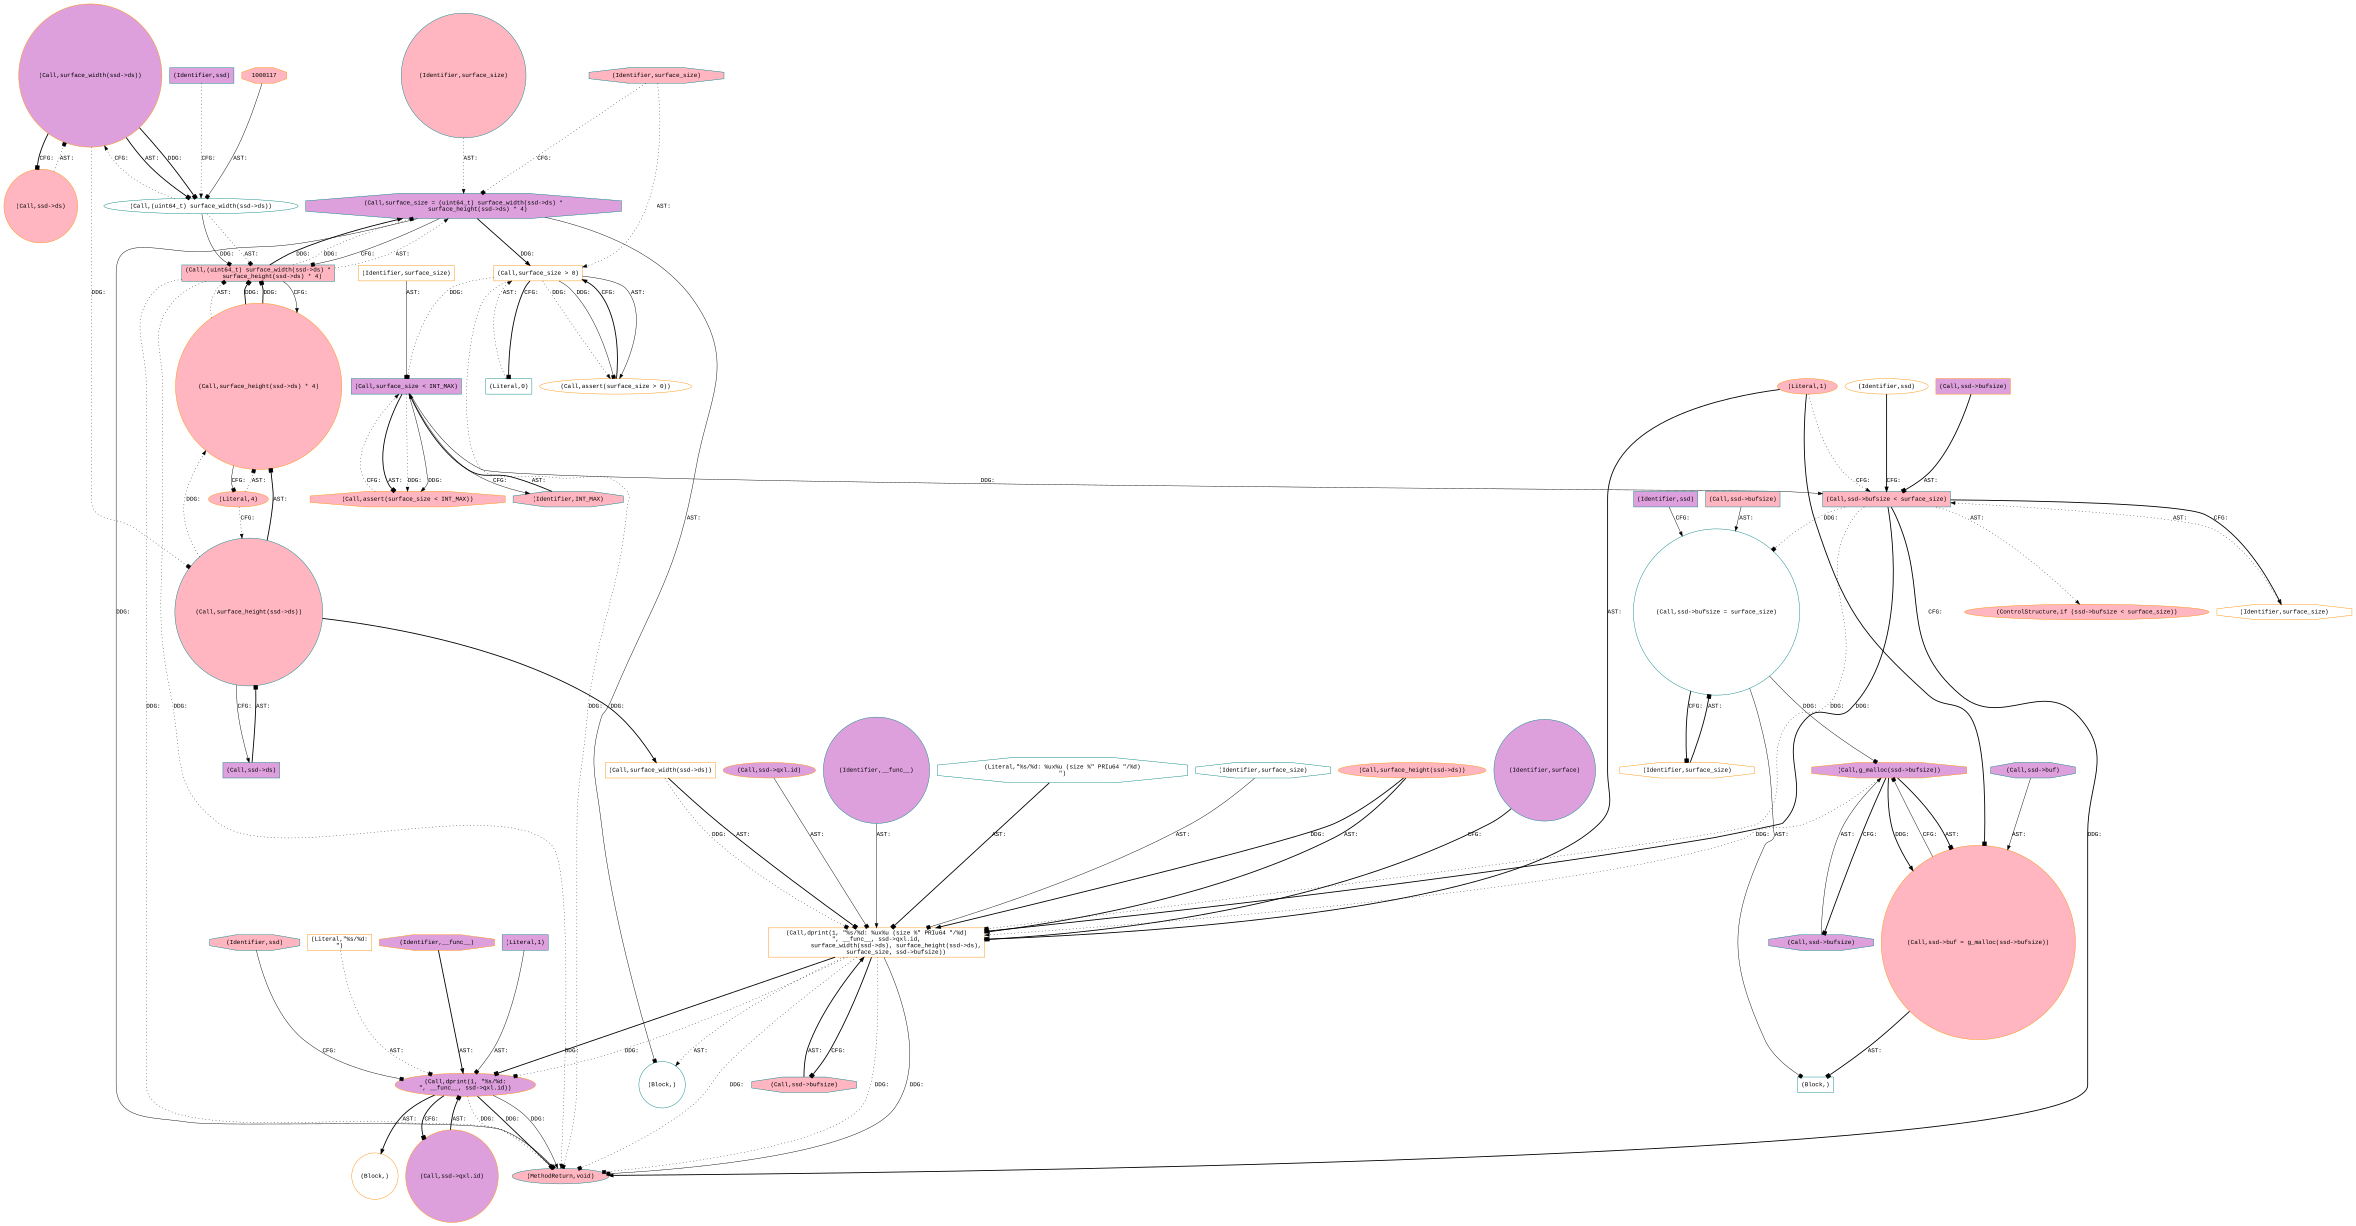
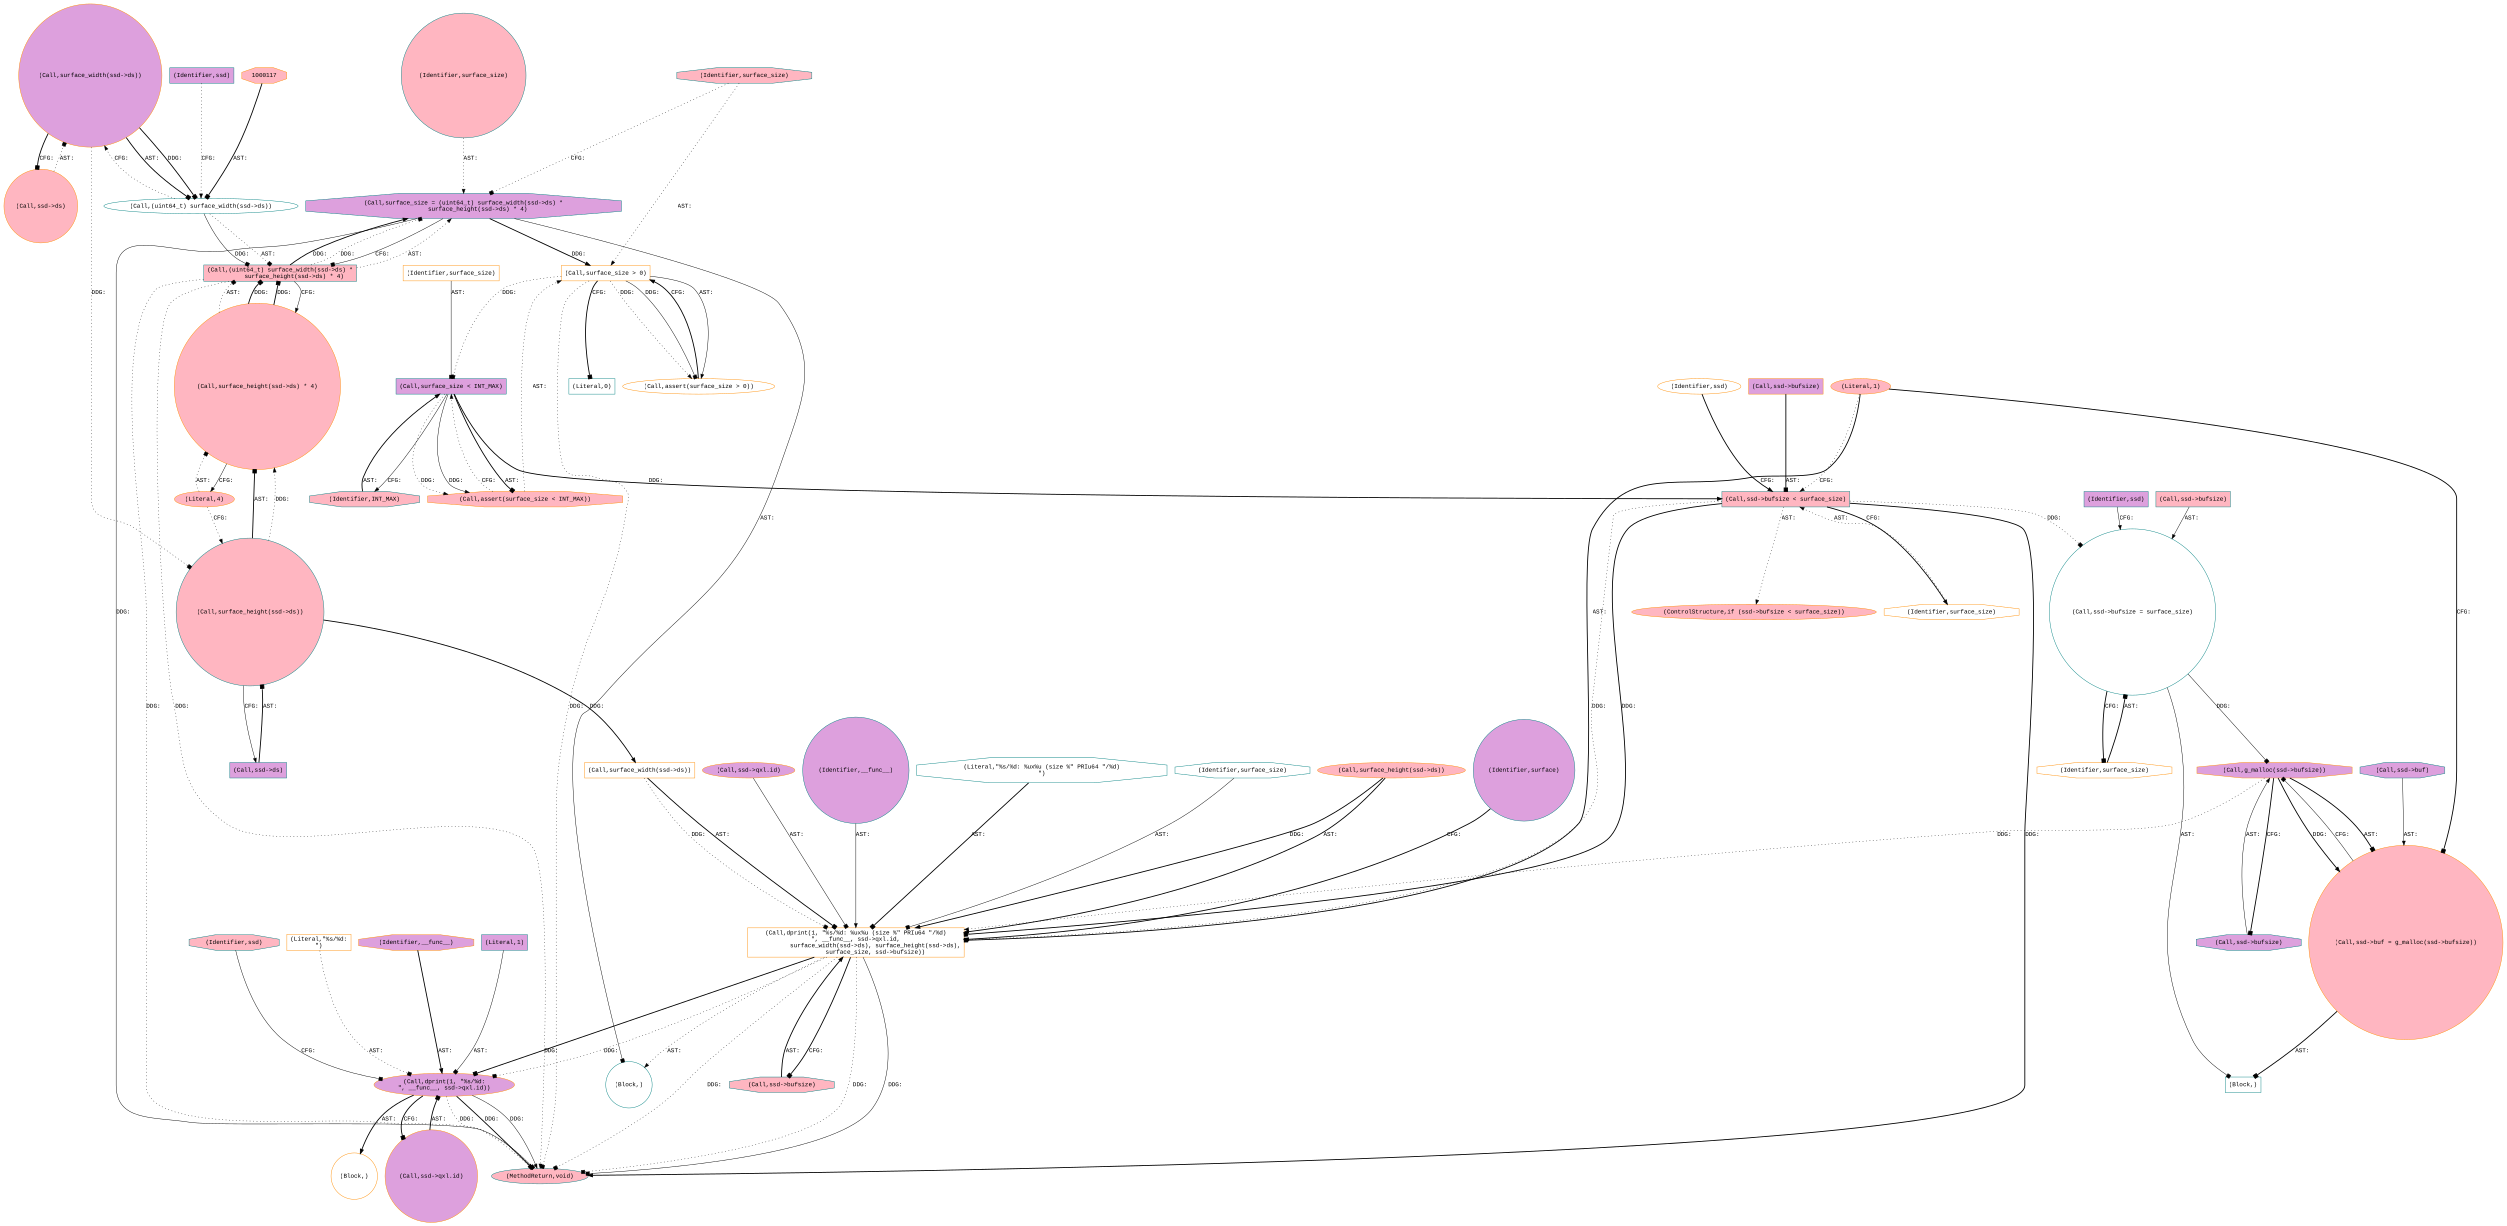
  digraph {
    fontname="Liberation Mono"
    node [color=teal fillcolor=lightpink fontname="Liberation Mono" shape=box style=filled]
    edge [arrowhead=box fontname="Liberation Mono" style=bold]
    n1 [color=darkorange fillcolor=plum label="(Call,g_malloc(ssd->bufsize))" shape=octagon]
    n2 [color=darkorange label="(Call,ssd->buf = g_malloc(ssd->bufsize))" shape=circle]
    n3 [color=darkorange fillcolor=white label="(Call,dprint(1, \"%s/%d: %ux%u (size %\" PRIu64 \"/%d)\n\", __func__, ssd->qxl.id,\n           surface_width(ssd->ds), surface_height(ssd->ds),\n           surface_size, ssd->bufsize))"]
    n4 [fillcolor=plum label="(Call,ssd->bufsize)" shape=octagon]
    n5 [fillcolor=white label="(Block,)"]
    n6 [label="(MethodReturn,void)" shape=ellipse]
    n7 [fillcolor=white label="(Block,)" shape=circle]
    n8 [color=darkorange fillcolor=plum label="(Call,dprint(1, \"%s/%d:\n\", __func__, ssd->qxl.id))" shape=ellipse]
    n9 [label="(Call,ssd->bufsize)" shape=octagon]
    n10 [fillcolor=white label="(Call,ssd->bufsize = surface_size)" shape=circle]
    n11 [color=darkorange fillcolor=white label="(Identifier,surface_size)" shape=octagon]
    n12 [label="(Call,ssd->bufsize < surface_size)"]
    n13 [color=darkorange label="(ControlStructure,if (ssd->bufsize < surface_size))" shape=ellipse]
    n14 [color=darkorange fillcolor=white label="(Identifier,surface_size)" shape=octagon]
    n15 [fillcolor=plum label="(Call,surface_size < INT_MAX)"]
    n16 [color=darkorange label="(Call,assert(surface_size < INT_MAX))" shape=octagon]
    n17 [label="(Identifier,INT_MAX)" shape=octagon]
    n18 [color=darkorange fillcolor=white label="(Call,surface_size > 0)"]
    n19 [fillcolor=white label="(Literal,0)"]
    n20 [color=darkorange fillcolor=white label="(Call,assert(surface_size > 0))" shape=ellipse]
    n21 [fillcolor=plum label="(Call,surface_size = (uint64_t) surface_width(ssd->ds) *\n        surface_height(ssd->ds) * 4)" shape=octagon]
    n22 [label="(Call,(uint64_t) surface_width(ssd->ds) *\n        surface_height(ssd->ds) * 4)"]
    n23 [color=darkorange label="(Call,surface_height(ssd->ds) * 4)" shape=circle]
    n24 [color=darkorange label="(Literal,4)" shape=ellipse]
    n25 [fillcolor=white label="(Call,(uint64_t) surface_width(ssd->ds))" shape=ellipse]
    n26 [color=darkorange fillcolor=plum label="(Call,surface_width(ssd->ds))" shape=circle]
    n27 [label="(Call,surface_height(ssd->ds))" shape=circle]
    n28 [color=darkorange label="(Call,ssd->ds)" shape=circle]
    n29 [fillcolor=plum label="(Call,ssd->ds)"]
    n30 [color=darkorange fillcolor=white label="(Call,surface_width(ssd->ds))"]
    n31 [color=darkorange fillcolor=plum label="(Call,ssd->qxl.id)" shape=circle]
    n32 [color=darkorange fillcolor=white label="(Block,)" shape=circle]
    n33 [label="(Identifier,surface_size)" shape=octagon]
    n34 [color=darkorange fillcolor=white label="(Identifier,ssd)" shape=ellipse]
    n35 [fillcolor=plum label="(Identifier,surface)" shape=circle]
    n36 [color=darkorange label="(Literal,1)" shape=ellipse]
    n37 [fillcolor=plum label="(Identifier,ssd)"]
    n38 [color=darkorange fillcolor=plum label="(Call,ssd->qxl.id)" shape=ellipse]
    n39 [color=darkorange fillcolor=white label="(Literal,\"%s/%d:\n\")"]
    n40 [fillcolor=plum label="(Identifier,__func__)" shape=circle]
    n41 [label="(Call,ssd->bufsize)"]
    n42 [fillcolor=white label="(Literal,\"%s/%d: %ux%u (size %\" PRIu64 \"/%d)\n\")" shape=octagon]
    n43 [label="(Identifier,surface_size)" shape=circle]
    n44 [fillcolor=white label="(Identifier,surface_size)" shape=octagon]
    n45 [color=darkorange fillcolor=white label="(Identifier,surface_size)"]
    n46 [fillcolor=plum label="(Identifier,ssd)"]
    n47 [color=darkorange fillcolor=plum label="(Identifier,__func__)" shape=octagon]
    n48 [color=darkorange fillcolor=plum label="(Call,ssd->bufsize)"]
    n49 [fillcolor=plum label="(Literal,1)"]
    n50 [fillcolor=plum label="(Call,ssd->buf)" shape=octagon]
    n51 [color=darkorange label="(Call,surface_height(ssd->ds))" shape=ellipse]
    n52 [label="(Identifier,ssd)" shape=octagon]
    1000117 [color=darkorange shape=octagon]
    n1 -> n2 [label="AST: "]
    n1 -> n2 [arrowhead=normal label="DDG: "]
    n1 -> n3 [arrowhead=normal label="DDG: " style=dotted]
    n1 -> n4 [label="CFG: "]
    n2 -> n1 [label="CFG: " style=solid]
    n2 -> n5 [label="AST: "]
    n3 -> n6 [label="DDG: " style=dotted]
    n3 -> n6 [label="DDG: " style=solid]
    n3 -> n6 [label="DDG: " style=dotted]
    n3 -> n7 [arrowhead=normal label="AST: " style=dotted]
    n3 -> n8 [label="DDG: " style=dotted]
    n3 -> n8 [label="DDG: "]
    n3 -> n9 [label="CFG: "]
    n4 -> n1 [arrowhead=normal label="AST: " style=solid]
    n8 -> n6 [label="DDG: " style=dotted]
    n8 -> n6 [arrowhead=normal label="DDG: "]
    n8 -> n6 [arrowhead=normal label="DDG: " style=solid]
    n8 -> n31 [label="CFG: "]
    n8 -> n32 [arrowhead=normal label="AST: "]
    n9 -> n3 [arrowhead=normal label="AST: "]
    n10 -> n1 [label="DDG: " style=solid]
    n10 -> n5 [label="AST: " style=solid]
    n10 -> n11 [label="CFG: "]
    n11 -> n10 [label="AST: "]
    n12 -> n3 [label="DDG: " style=dotted]
    n12 -> n3 [label="DDG: "]
    n12 -> n6 [arrowhead=normal label="DDG: "]
    n12 -> n10 [label="DDG: " style=dotted]
    n12 -> n13 [arrowhead=normal label="AST: " style=dotted]
    n12 -> n14 [arrowhead=normal label="CFG: "]
    n14 -> n12 [arrowhead=normal label="AST: " style=dotted]
-   n15 -> n12 [arrowhead=normal label="DDG: " style=solid]
+   n15 -> n12 [arrowhead=normal label="DDG: "]
    n15 -> n16 [label="AST: "]
    n15 -> n16 [arrowhead=normal label="DDG: " style=dotted]
    n15 -> n16 [arrowhead=normal label="DDG: " style=solid]
    n15 -> n17 [arrowhead=normal label="CFG: " style=solid]
    n16 -> n15 [arrowhead=normal label="CFG: " style=dotted]
    n17 -> n15 [arrowhead=normal label="AST: "]
    n18 -> n6 [label="DDG: " style=dotted]
    n18 -> n15 [label="DDG: " style=dotted]
    n18 -> n19 [label="CFG: "]
    n18 -> n20 [arrowhead=normal label="AST: " style=solid]
    n18 -> n20 [arrowhead=normal label="DDG: " style=dotted]
    n18 -> n20 [label="DDG: " style=solid]
-   n19 -> n18 [arrowhead=normal label="AST: " style=dotted]
+   n16 -> n18 [arrowhead=normal label="AST: " style=dotted]
    n20 -> n18 [arrowhead=normal label="CFG: "]
    n21 -> n6 [label="DDG: " style=solid]
    n21 -> n7 [label="AST: " style=solid]
    n21 -> n18 [arrowhead=normal label="DDG: "]
    n21 -> n22 [label="CFG: " style=solid]
    n22 -> n6 [label="DDG: " style=dotted]
    n22 -> n6 [arrowhead=normal label="DDG: " style=dotted]
    n22 -> n21 [arrowhead=normal label="AST: " style=dotted]
    n22 -> n21 [arrowhead=normal label="DDG: "]
    n22 -> n21 [label="DDG: " style=dotted]
    n22 -> n23 [arrowhead=normal label="CFG: " style=solid]
    n23 -> n22 [label="AST: " style=dotted]
    n23 -> n22 [label="DDG: "]
    n23 -> n22 [label="DDG: "]
-   n23 -> n24 [label="CFG: " style=solid]
+   n23 -> n24 [arrowhead=normal label="CFG: " style=solid]
    n24 -> n23 [label="AST: " style=dotted]
    n24 -> n27 [arrowhead=normal label="CFG: " style=dotted]
    n25 -> n22 [label="AST: " style=dotted]
    n25 -> n22 [label="DDG: " style=solid]
    n25 -> n26 [arrowhead=normal label="CFG: " style=dotted]
    n26 -> n25 [label="AST: "]
    n26 -> n25 [label="DDG: "]
    n26 -> n27 [label="DDG: " style=dotted]
    n26 -> n28 [label="CFG: "]
    n27 -> n23 [label="AST: "]
    n27 -> n23 [arrowhead=normal label="DDG: " style=dotted]
    n27 -> n29 [arrowhead=normal label="CFG: " style=solid]
    n27 -> n30 [arrowhead=normal label="DDG: "]
    n28 -> n26 [label="AST: " style=dotted]
    n29 -> n27 [label="AST: "]
    n30 -> n3 [label="AST: "]
    n30 -> n3 [label="DDG: " style=dotted]
    n31 -> n8 [label="AST: "]
    n33 -> n18 [arrowhead=normal label="AST: " style=dotted]
    n33 -> n21 [label="CFG: " style=dotted]
    n34 -> n12 [arrowhead=normal label="CFG: "]
    n35 -> n3 [arrowhead=normal label="CFG: "]
    n36 -> n2 [label="CFG: "]
    n36 -> n3 [label="AST: "]
    n36 -> n12 [arrowhead=normal label="CFG: " style=dotted]
    n37 -> n10 [arrowhead=normal label="CFG: " style=solid]
    n38 -> n3 [label="AST: " style=solid]
    n39 -> n8 [label="AST: " style=dotted]
    n40 -> n3 [arrowhead=normal label="AST: " style=solid]
    n41 -> n10 [arrowhead=normal label="AST: " style=solid]
    n42 -> n3 [label="AST: "]
    n43 -> n21 [arrowhead=normal label="AST: " style=dotted]
    n44 -> n3 [label="AST: " style=solid]
    n45 -> n15 [label="AST: " style=solid]
    n46 -> n25 [arrowhead=normal label="CFG: " style=dotted]
    n47 -> n8 [arrowhead=normal label="AST: "]
    n48 -> n12 [label="AST: "]
    n49 -> n8 [label="AST: " style=solid]
    n50 -> n2 [arrowhead=normal label="AST: " style=solid]
    n51 -> n3 [arrowhead=normal label="AST: "]
    n51 -> n3 [arrowhead=normal label="DDG: "]
    n52 -> n8 [label="CFG: " style=solid]
-   1000117 -> n25 [label="AST: " style=solid]
+   1000117 -> n25 [label="AST: "]
  }
